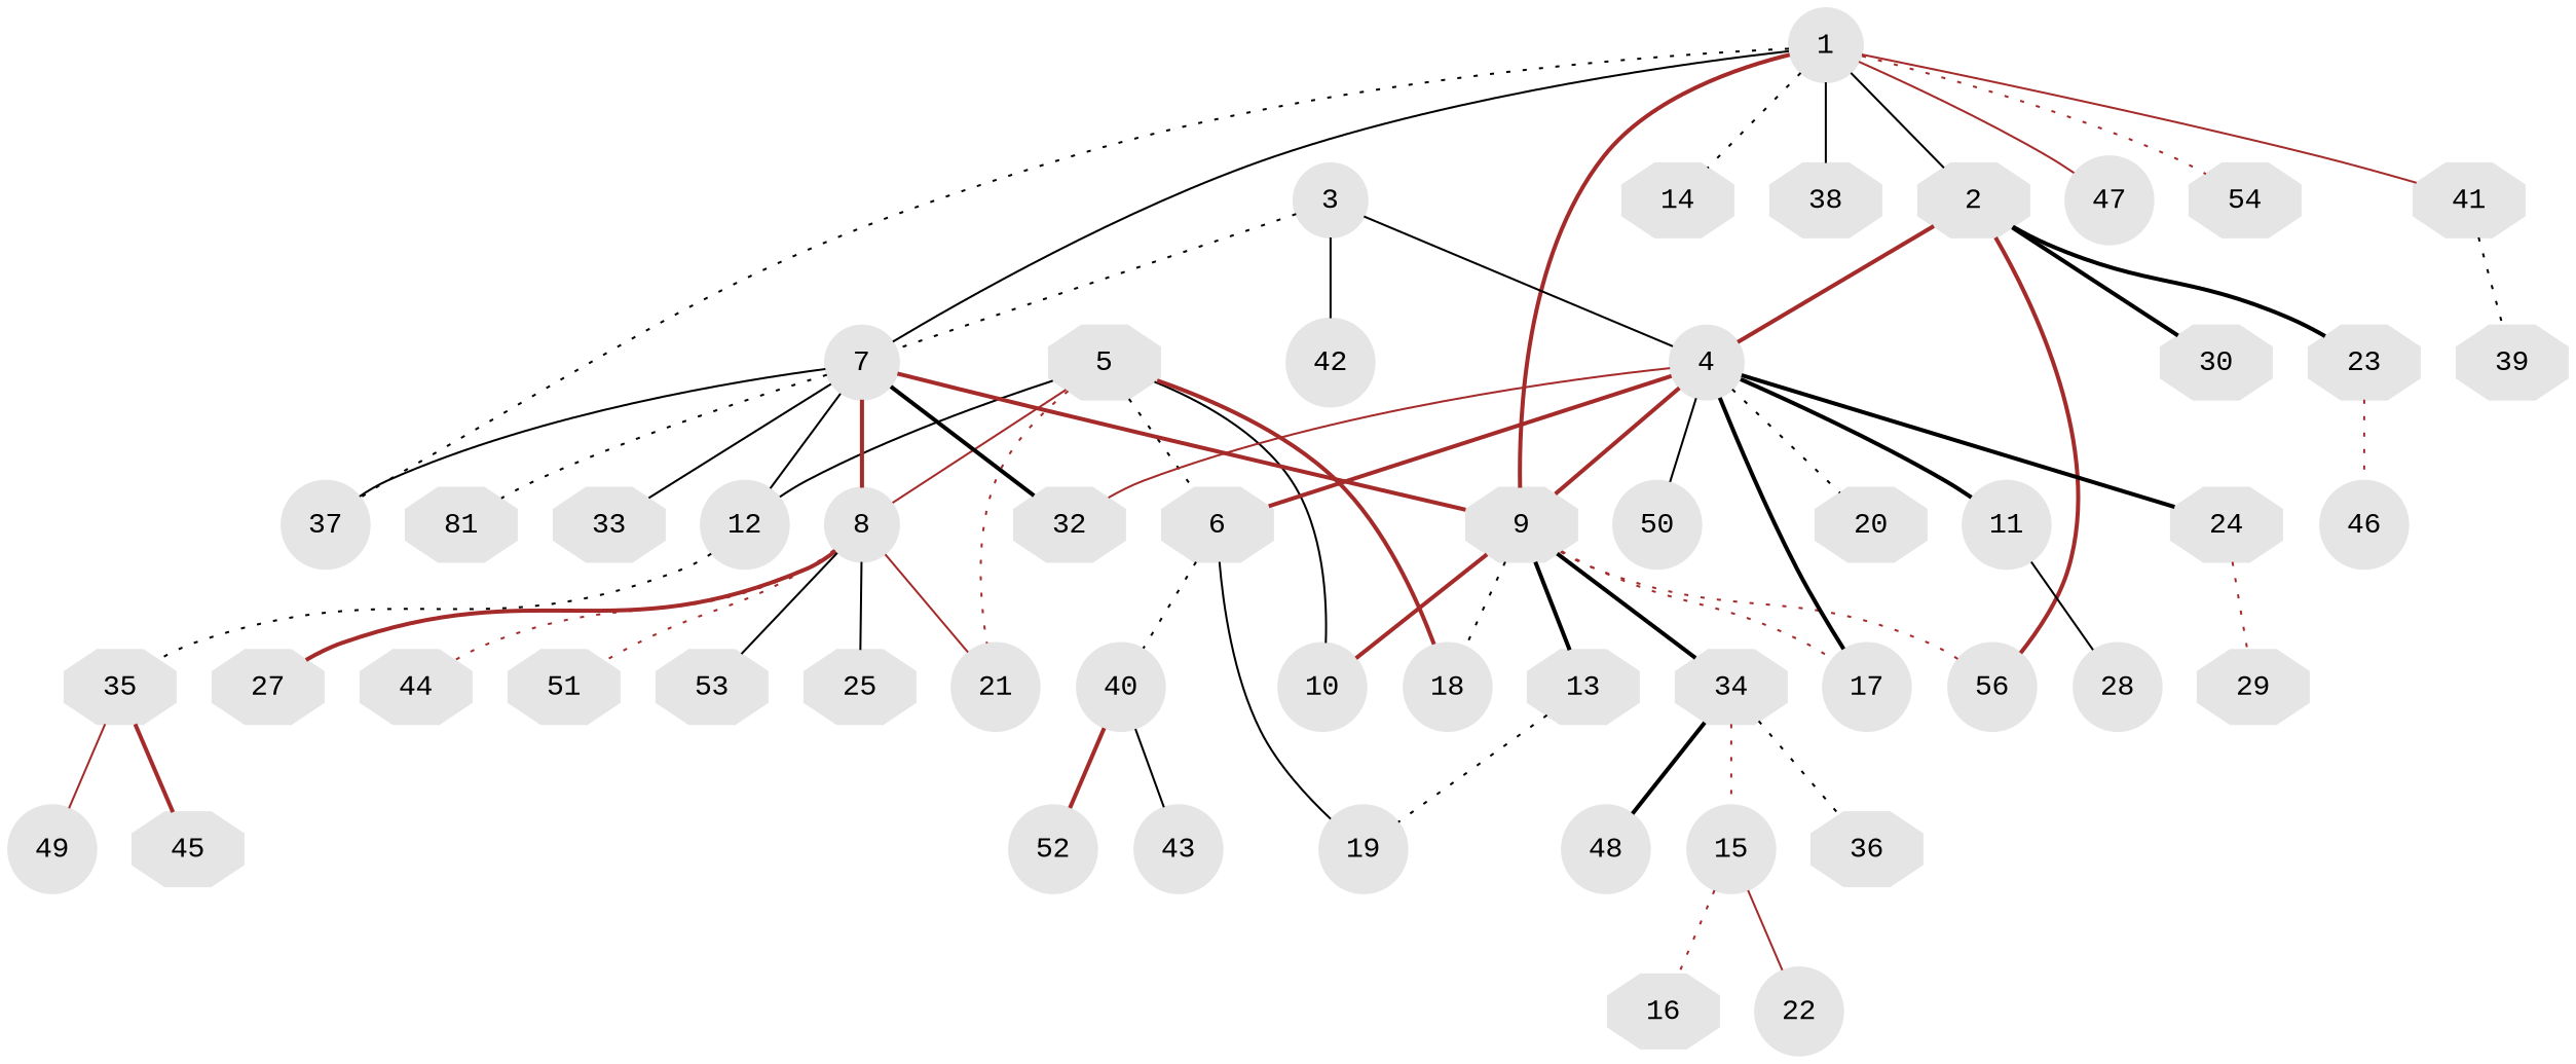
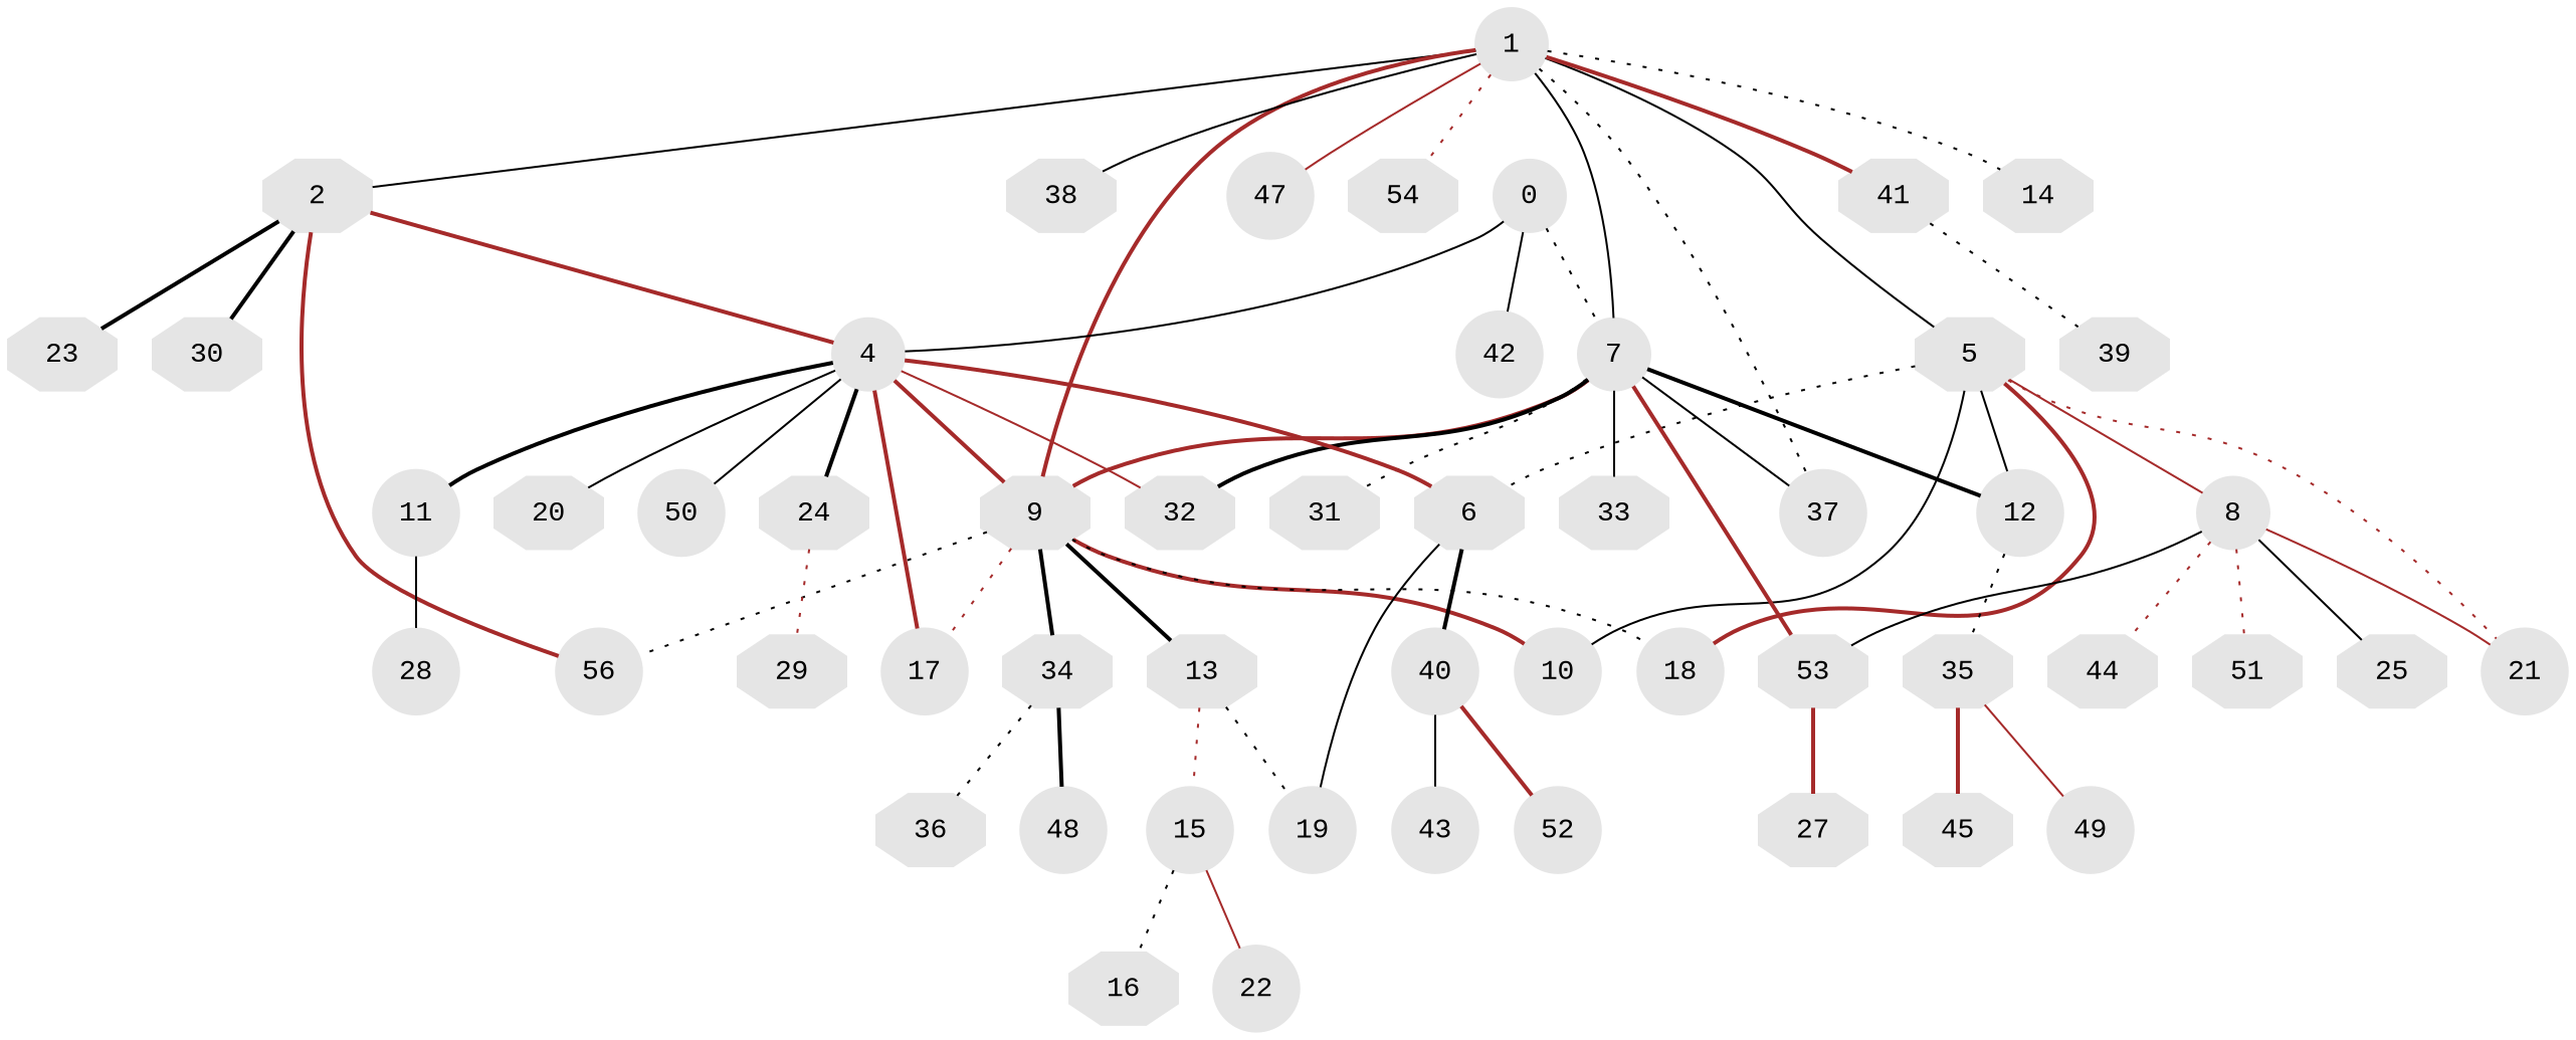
  graph {
    fontname="Liberation Mono"
    node [color=gray90 fontname="Liberation Mono" shape=octagon style=filled]
    edge [color=black fontname="Liberation Mono" style=solid]
    1 [shape=circle]
    2
    5
    7 [shape=circle]
    9
    14
    37 [shape=circle]
    38
    41
    47 [shape=circle]
    54
    4 [shape=circle]
    23
    n14 [label=56 shape=circle]
    30
    6
    8 [shape=circle]
    10 [shape=circle]
    12 [shape=circle]
    18 [shape=circle]
    21 [shape=circle]
    32
-   31 [label=81]
+   31
    33
    17 [shape=circle]
    13
    34
    39
    11 [shape=circle]
    20
    24
    50 [shape=circle]
-   46 [shape=circle]
-   3 [shape=circle]
+   3 [shape=circle label=0]
    42 [shape=circle]
    19 [shape=circle]
    40 [shape=circle]
    28 [shape=circle]
    29
    25
    27
    44
    51
    53
    35
    43 [shape=circle]
    52 [shape=circle]
    15 [shape=circle]
    36
    48 [shape=circle]
    45
    49 [shape=circle]
    16
    22 [shape=circle]
    1 -- 2
+   1 -- 5
    1 -- 7
    1 -- 9 [color=brown style=bold]
    1 -- 14 [style=dotted]
    1 -- 37 [style=dotted]
    1 -- 38
-   1 -- 41 [color=brown]
+   1 -- 41 [color=brown style=bold]
    1 -- 47 [color=brown]
    1 -- 54 [color=brown style=dotted]
    2 -- 4 [color=brown style=bold]
    2 -- 23 [style=bold]
    2 -- n14 [color=brown style=bold]
    2 -- 30 [style=bold]
    5 -- 6 [style=dotted]
    5 -- 8 [color=brown]
    5 -- 10
    5 -- 12
    5 -- 18 [color=brown style=bold]
    5 -- 21 [color=brown style=dotted]
    7 -- 9 [color=brown style=bold]
    7 -- 37
-   7 -- 8 [color=brown style=bold]
-   7 -- 12
+   7 -- 53 [color=brown style=bold]
+   7 -- 12 [style=bold]
    7 -- 32 [style=bold]
    7 -- 31 [style=dotted]
    7 -- 33
-   9 -- n14 [color=brown style=dotted]
+   9 -- n14 [style=dotted]
    9 -- 10 [color=brown style=bold]
    9 -- 18 [style=dotted]
    9 -- 17 [color=brown style=dotted]
    9 -- 13 [style=bold]
    9 -- 34 [style=bold]
    41 -- 39 [style=dotted]
    4 -- 9 [color=brown style=bold]
    4 -- 6 [color=brown style=bold]
    4 -- 32 [color=brown]
-   4 -- 17 [style=bold]
+   4 -- 17 [color=brown style=bold]
    4 -- 11 [style=bold]
-   4 -- 20 [style=dotted]
+   4 -- 20
    4 -- 24 [style=bold]
    4 -- 50
-   23 -- 46 [color=brown style=dotted]
    6 -- 19
-   6 -- 40 [style=dotted]
+   6 -- 40 [style=bold]
    8 -- 21 [color=brown]
    8 -- 25
-   8 -- 27 [color=brown style=bold]
+   53 -- 27 [color=brown style=bold]
    8 -- 44 [color=brown style=dotted]
    8 -- 51 [color=brown style=dotted]
    8 -- 53
    12 -- 35 [style=dotted]
    13 -- 19 [style=dotted]
-   34 -- 15 [color=brown style=dotted]
+   13 -- 15 [color=brown style=dotted]
    34 -- 36 [style=dotted]
    34 -- 48 [style=bold]
    11 -- 28
    24 -- 29 [color=brown style=dotted]
    3 -- 7 [style=dotted]
    3 -- 4
    3 -- 42
    40 -- 43
    40 -- 52 [color=brown style=bold]
    35 -- 45 [color=brown style=bold]
    35 -- 49 [color=brown]
-   15 -- 16 [color=brown style=dotted]
+   15 -- 16 [style=dotted]
    15 -- 22 [color=brown]
  }
